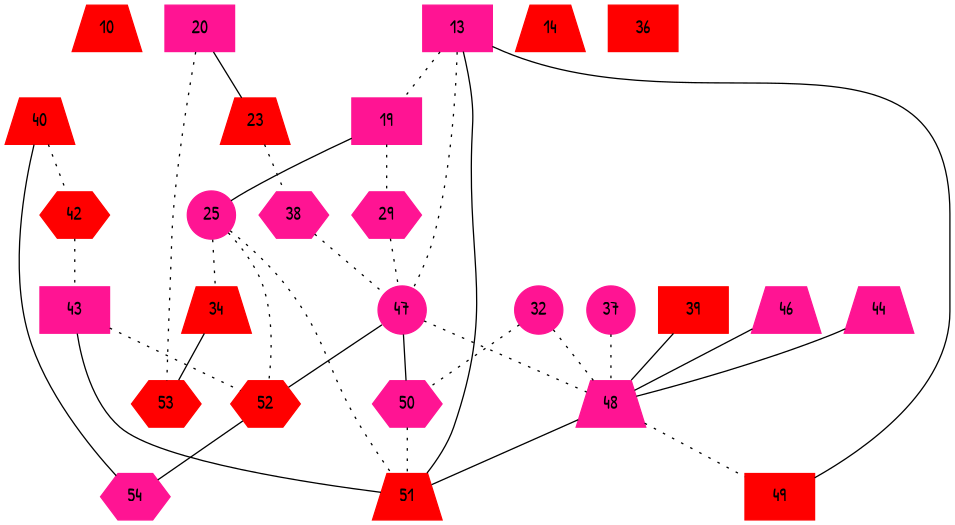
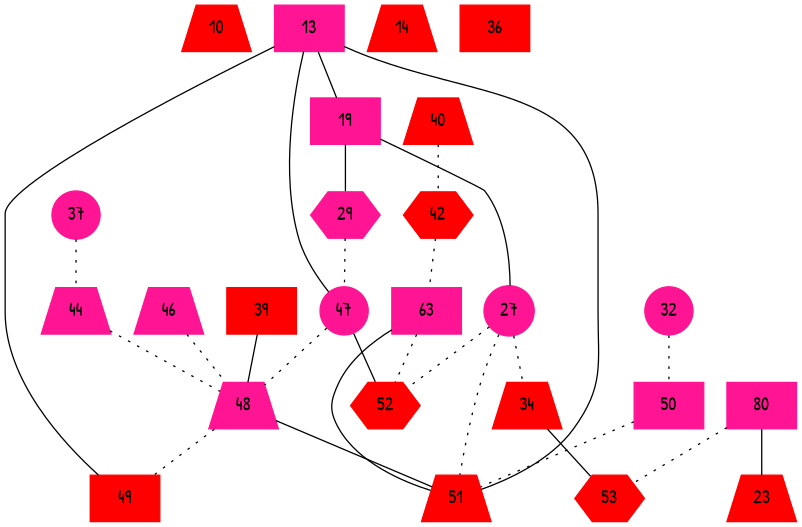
  graph {
    fontname="Patrick Hand"
    node [color=deeppink fontname="Patrick Hand" shape=trapezium style=filled]
    edge [fontname="Patrick Hand" style=dotted]
    10 [color=red]
    13 [shape=box super="+6"]
    19 [shape=box]
    47 [shape=circle super="+28"]
    49 [color=red shape=box super="+45+41"]
    51 [color=red super="+3+15+24"]
-   27 [shape=circle super="+25" label=25]
+   27 [shape=circle super="+25"]
    29 [shape=hexagon]
    52 [color=red shape=hexagon super="+11+31"]
    48 [super="+8+26+33"]
-   50 [shape=hexagon]
+   50 [shape=box]
    14 [color=red]
    34 [color=red super="+30"]
-   20 [shape=box]
+   20 [shape=box label=80]
    23 [color=red]
    53 [color=red shape=hexagon]
-   38 [shape=hexagon]
-   54 [shape=hexagon]
    32 [shape=circle super="+5"]
-   43 [shape=box]
+   43 [shape=box label=63]
    36 [color=red shape=box]
    44 [super="+18"]
    37 [shape=circle]
    39 [color=red shape=box super="+2"]
    40 [color=red]
    42 [color=red shape=hexagon]
    46
-   13 -- 19 [weight=2]
-   13 -- 47 [weight=2]
+   13 -- 19 [style=solid weight=2]
+   13 -- 47 [style=solid weight=2]
    13 -- 49 [style=solid]
    13 -- 51 [style=solid]
    19 -- 27 [style=solid weight=2]
-   19 -- 29
+   19 -- 29 [style=solid]
    47 -- 52 [style=solid weight=2]
    47 -- 48
-   47 -- 50 [style=solid]
    27 -- 51 [weight=2]
    27 -- 52
    27 -- 34
    29 -- 47
-   52 -- 54 [style=solid]
    48 -- 49
    48 -- 51 [style=solid weight=2]
    50 -- 51
    34 -- 53 [style=solid]
    20 -- 23 [style=solid]
    20 -- 53
-   23 -- 38
-   38 -- 47
-   32 -- 48
    32 -- 50 [weight=2]
    43 -- 51 [style=solid]
    43 -- 52
-   44 -- 48 [style=solid]
-   37 -- 48
+   44 -- 48
+   37 -- 44
    39 -- 48 [style=solid]
-   40 -- 54 [style=solid]
    40 -- 42
    42 -- 43
-   46 -- 48 [style=solid]
+   46 -- 48
  }
